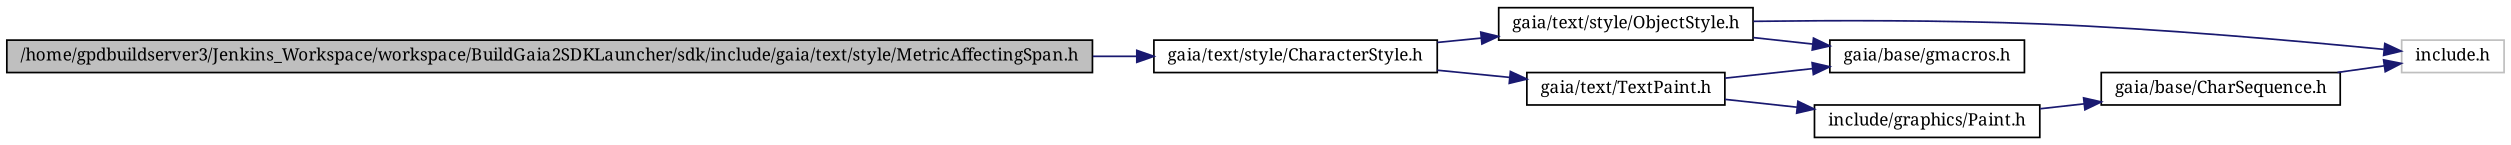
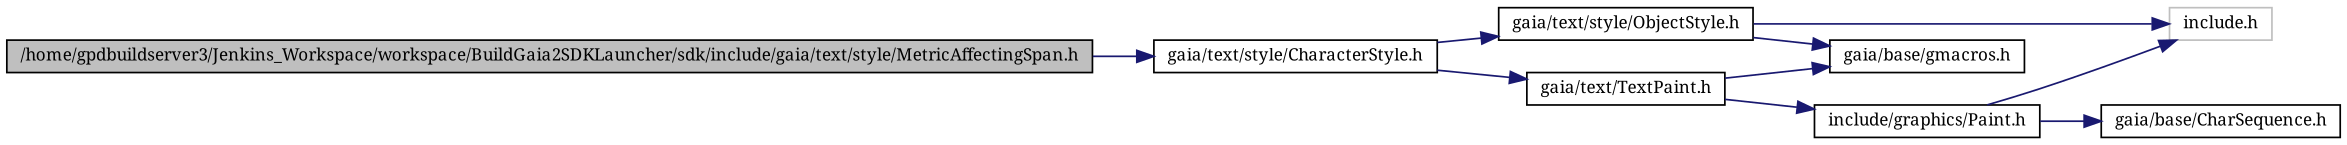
  digraph {
    fontname="Noto Serif"
    rankdir=LR
    node [color=black fillcolor=white fontname="Noto Serif" fontsize=10 shape=record style=filled]
    edge [color=midnightblue fontname="Noto Serif" fontsize=10 labelfontname=Helvetica labelfontsize=10 style=solid]
    n1 [fillcolor=grey75 fontcolor=black height=0.2 label="/home/gpdbuildserver3/Jenkins_Workspace/workspace/BuildGaia2SDKLauncher/sdk/include/gaia/text/style/MetricAffectingSpan.h" width=0.4]
    n2 [height=0.2 label="gaia/text/style/CharacterStyle.h" width=0.4]
    n3 [height=0.2 label="gaia/text/style/ObjectStyle.h" width=0.4]
    n4 [height=0.2 label="gaia/text/TextPaint.h" width=0.4]
    n5 [color=grey75 height=0.2 label="include.h" width=0.4]
    n6 [height=0.2 label="gaia/base/gmacros.h" width=0.4]
    n7 [height=0.2 label="include/graphics/Paint.h" width=0.4]
    n8 [height=0.2 label="gaia/base/CharSequence.h" width=0.4]
    n1 -> n2
    n2 -> n3
    n2 -> n4
    n3 -> n5
    n3 -> n6
    n4 -> n6
    n4 -> n7
    n7 -> n8
-   n8 -> n5
+   n7 -> n5
  }
